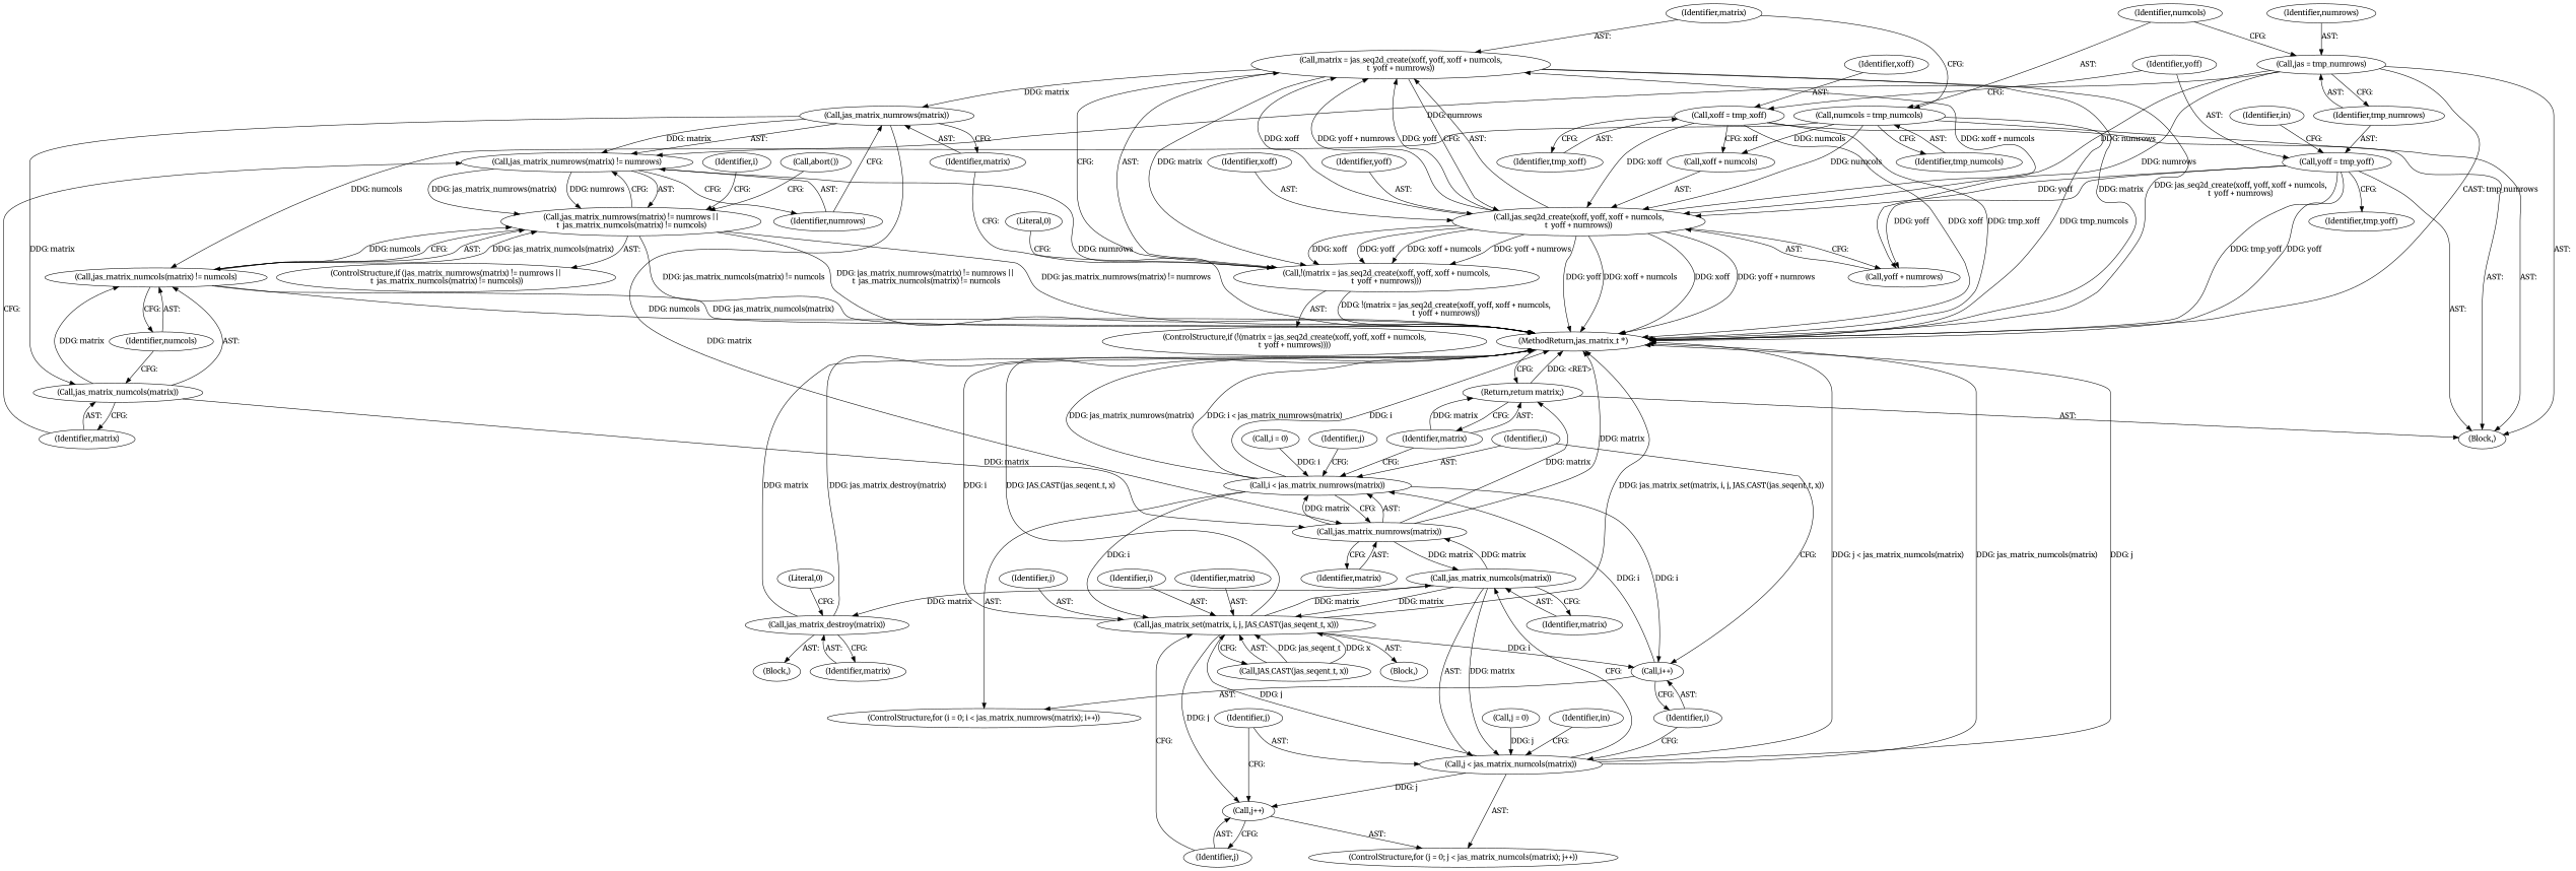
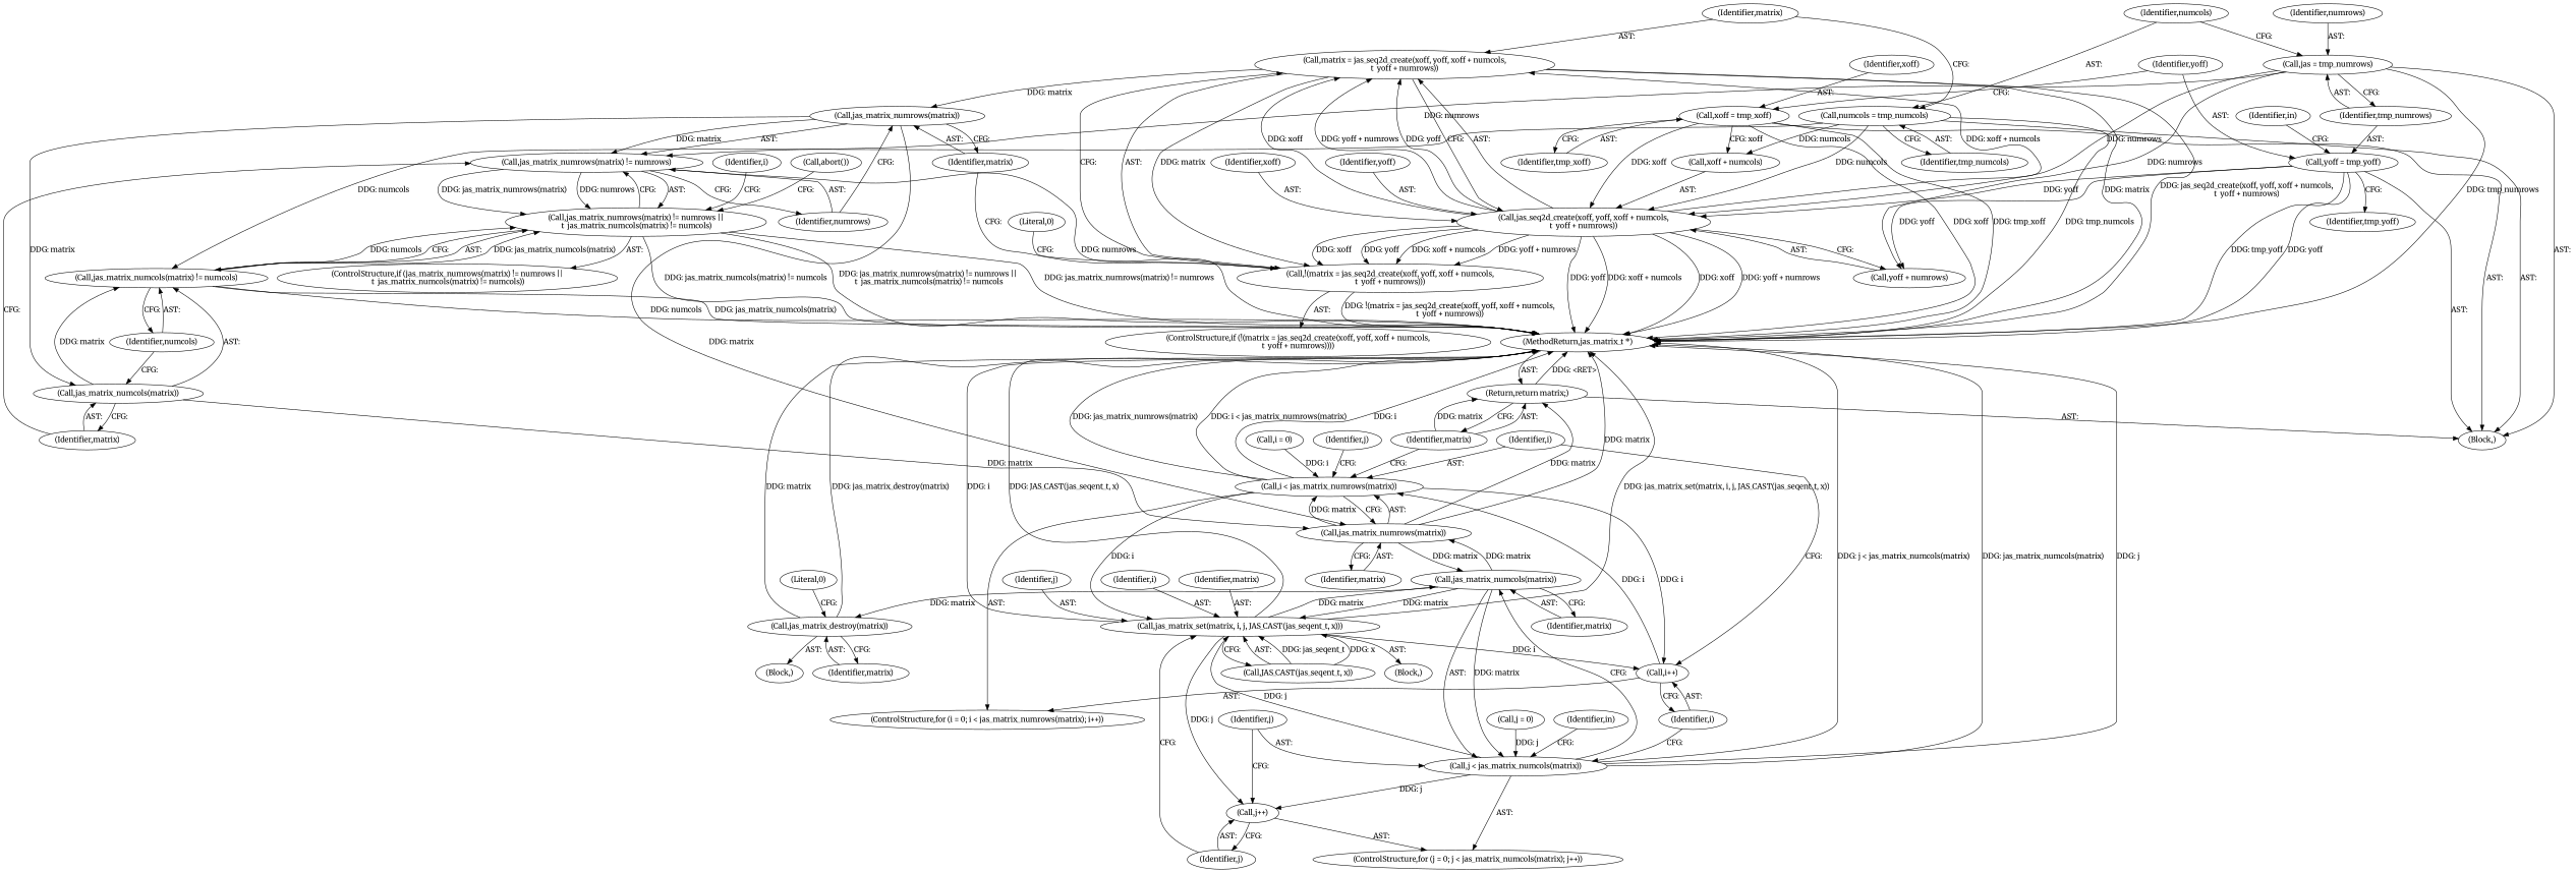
  digraph {
    fontname=Merriweather
    node [fontname=Merriweather]
    edge [fontname=Merriweather]
    n1 [label="(Call,matrix = jas_seq2d_create(xoff, yoff, xoff + numcols,\n\t  yoff + numrows))"]
    n2 [label="(Call,jas_seq2d_create(xoff, yoff, xoff + numcols,\n\t  yoff + numrows))"]
    n3 [label="(Call,!(matrix = jas_seq2d_create(xoff, yoff, xoff + numcols,\n\t  yoff + numrows)))"]
    n4 [label="(Call,jas_matrix_numrows(matrix))"]
    n5 [label="(MethodReturn,jas_matrix_t *)"]
    n6 [label="(Call,yoff + numrows)"]
    n7 [label="(ControlStructure,if (!(matrix = jas_seq2d_create(xoff, yoff, xoff + numcols,\n\t  yoff + numrows))))"]
    n8 [label="(Call,jas_matrix_numrows(matrix) != numrows)"]
    n9 [label="(Call,jas_matrix_numcols(matrix))"]
    n10 [label="(Call,jas_matrix_numrows(matrix))"]
    n11 [label="(Identifier,matrix)"]
    n12 [label="(Return,return matrix;)"]
    n13 [label="(Call,xoff = tmp_xoff)"]
    n14 [label="(Identifier,tmp_xoff)"]
    n15 [label="(Call,xoff + numcols)"]
    n16 [label="(Block,)"]
    n17 [label="(Call,yoff = tmp_yoff)"]
    n18 [label="(Identifier,tmp_yoff)"]
    n19 [label="(Call,numcols = tmp_numcols)"]
    n20 [label="(Call,jas_matrix_numcols(matrix) != numcols)"]
    n21 [label="(Identifier,tmp_numcols)"]
    n22 [label="(Call,jas_matrix_numrows(matrix) != numrows ||\n \t  jas_matrix_numcols(matrix) != numcols)"]
    n23 [label="(Identifier,numcols)"]
    n24 [label="(Call,jas = tmp_numrows)"]
    n25 [label="(Identifier,tmp_numrows)"]
    n26 [label="(Identifier,numrows)"]
    n27 [label="(Identifier,matrix)"]
    n28 [label="(Call,i < jas_matrix_numrows(matrix))"]
    n29 [label="(Call,jas_matrix_numcols(matrix))"]
    n30 [label="(Identifier,matrix)"]
    n31 [label="(ControlStructure,if (jas_matrix_numrows(matrix) != numrows ||\n \t  jas_matrix_numcols(matrix) != numcols))"]
    n32 [label="(Call,i++)"]
    n33 [label="(Call,jas_matrix_set(matrix, i, j, JAS_CAST(jas_seqent_t, x)))"]
    n34 [label="(ControlStructure,for (i = 0; i < jas_matrix_numrows(matrix); i++))"]
    n35 [label="(Call,j < jas_matrix_numcols(matrix))"]
    n36 [label="(Call,jas_matrix_destroy(matrix))"]
    n37 [label="(Identifier,matrix)"]
    n38 [label="(Identifier,matrix)"]
    n39 [label="(Identifier,i)"]
    n40 [label="(Call,j++)"]
    n41 [label="(Call,JAS_CAST(jas_seqent_t, x))"]
    n42 [label="(Block,)"]
    n43 [label="(ControlStructure,for (j = 0; j < jas_matrix_numcols(matrix); j++))"]
    n44 [label="(Identifier,j)"]
    n45 [label="(Block,)"]
    n46 [label="(Identifier,matrix)"]
    n47 [label="(Identifier,xoff)"]
    n48 [label="(Identifier,i)"]
    n49 [label="(Identifier,in)"]
    n50 [label="(Identifier,j)"]
    n51 [label="(Identifier,i)"]
    n52 [label="(Identifier,matrix)"]
    n53 [label="(Call,j = 0)"]
    n54 [label="(Identifier,yoff)"]
    n55 [label="(Identifier,in)"]
    n56 [label="(Identifier,numcols)"]
    n57 [label="(Identifier,i)"]
    n58 [label="(Identifier,xoff)"]
    n59 [label="(Literal,0)"]
    n60 [label="(Identifier,numrows)"]
    n61 [label="(Call,i = 0)"]
    n62 [label="(Identifier,j)"]
    n63 [label="(Identifier,j)"]
    n64 [label="(Identifier,matrix)"]
    n65 [label="(Call,abort())"]
    n66 [label="(Literal,0)"]
    n67 [label="(Identifier,yoff)"]
    n1 -> n2 [label="CFG: "]
    n1 -> n3 [label="AST: "]
    n1 -> n3 [label="DDG: matrix"]
    n1 -> n4 [label="DDG: matrix"]
    n1 -> n5 [label="DDG: matrix"]
    n1 -> n5 [label="DDG: jas_seq2d_create(xoff, yoff, xoff + numcols,\n\t  yoff + numrows)"]
    n2 -> n1 [label="AST: "]
    n2 -> n1 [label="DDG: xoff"]
    n2 -> n1 [label="DDG: yoff"]
    n2 -> n1 [label="DDG: xoff + numcols"]
    n2 -> n1 [label="DDG: yoff + numrows"]
    n2 -> n3 [label="DDG: xoff"]
    n2 -> n3 [label="DDG: yoff"]
    n2 -> n3 [label="DDG: xoff + numcols"]
    n2 -> n3 [label="DDG: yoff + numrows"]
    n2 -> n5 [label="DDG: xoff"]
    n2 -> n5 [label="DDG: yoff + numrows"]
    n2 -> n5 [label="DDG: yoff"]
    n2 -> n5 [label="DDG: xoff + numcols"]
    n2 -> n6 [label="CFG: "]
    n3 -> n1 [label="CFG: "]
    n3 -> n5 [label="DDG: !(matrix = jas_seq2d_create(xoff, yoff, xoff + numcols,\n\t  yoff + numrows))"]
    n3 -> n7 [label="AST: "]
    n4 -> n8 [label="AST: "]
    n4 -> n8 [label="DDG: matrix"]
    n4 -> n9 [label="DDG: matrix"]
    n4 -> n10 [label="DDG: matrix"]
    n4 -> n11 [label="CFG: "]
-   n5 -> n12 [label="CFG: "]
+   n5 -> n12 [label="AST: "]
    n6 -> n2 [label="AST: "]
    n8 -> n5 [label="DDG: numrows"]
    n8 -> n22 [label="AST: "]
    n8 -> n22 [label="DDG: jas_matrix_numrows(matrix)"]
    n8 -> n22 [label="DDG: numrows"]
    n8 -> n26 [label="CFG: "]
    n9 -> n10 [label="DDG: matrix"]
    n9 -> n20 [label="AST: "]
    n9 -> n20 [label="DDG: matrix"]
    n9 -> n27 [label="CFG: "]
    n10 -> n5 [label="DDG: matrix"]
    n10 -> n12 [label="DDG: matrix"]
    n10 -> n28 [label="AST: "]
    n10 -> n28 [label="DDG: matrix"]
    n10 -> n29 [label="DDG: matrix"]
    n10 -> n30 [label="CFG: "]
    n11 -> n3 [label="CFG: "]
    n11 -> n4 [label="AST: "]
    n12 -> n5 [label="DDG: <RET>"]
    n12 -> n16 [label="AST: "]
    n12 -> n38 [label="CFG: "]
    n13 -> n2 [label="DDG: xoff"]
    n13 -> n5 [label="DDG: xoff"]
    n13 -> n5 [label="DDG: tmp_xoff"]
    n13 -> n14 [label="CFG: "]
    n13 -> n15 [label="CFG: xoff"]
    n13 -> n16 [label="AST: "]
    n14 -> n13 [label="AST: "]
    n15 -> n2 [label="AST: "]
    n17 -> n2 [label="DDG: yoff"]
    n17 -> n5 [label="DDG: tmp_yoff"]
    n17 -> n5 [label="DDG: yoff"]
    n17 -> n6 [label="DDG: yoff"]
    n17 -> n16 [label="AST: "]
    n17 -> n18 [label="CFG: "]
    n19 -> n2 [label="DDG: numcols"]
    n19 -> n5 [label="DDG: tmp_numcols"]
    n19 -> n15 [label="DDG: numcols"]
    n19 -> n16 [label="AST: "]
    n19 -> n20 [label="DDG: numcols"]
    n19 -> n21 [label="CFG: "]
    n20 -> n5 [label="DDG: numcols"]
    n20 -> n5 [label="DDG: jas_matrix_numcols(matrix)"]
    n20 -> n22 [label="AST: "]
    n20 -> n22 [label="DDG: jas_matrix_numcols(matrix)"]
    n20 -> n22 [label="DDG: numcols"]
    n20 -> n23 [label="CFG: "]
    n21 -> n19 [label="AST: "]
    n22 -> n5 [label="DDG: jas_matrix_numrows(matrix) != numrows"]
    n22 -> n5 [label="DDG: jas_matrix_numcols(matrix) != numcols"]
    n22 -> n5 [label="DDG: jas_matrix_numrows(matrix) != numrows ||\n \t  jas_matrix_numcols(matrix) != numcols"]
    n22 -> n8 [label="CFG: "]
    n22 -> n20 [label="CFG: "]
    n22 -> n31 [label="AST: "]
    n23 -> n9 [label="CFG: "]
    n23 -> n20 [label="AST: "]
    n24 -> n2 [label="DDG: numrows"]
-   n24 -> n5 [label="CAST: tmp_numrows"]
+   n24 -> n5 [label="DDG: tmp_numrows"]
    n24 -> n6 [label="DDG: numrows"]
    n24 -> n8 [label="DDG: numrows"]
    n24 -> n16 [label="AST: "]
    n24 -> n25 [label="CFG: "]
    n25 -> n17 [label="AST: "]
    n25 -> n24 [label="AST: "]
    n26 -> n4 [label="CFG: "]
    n26 -> n8 [label="AST: "]
    n27 -> n8 [label="CFG: "]
    n27 -> n9 [label="AST: "]
    n28 -> n5 [label="DDG: jas_matrix_numrows(matrix)"]
    n28 -> n5 [label="DDG: i < jas_matrix_numrows(matrix)"]
    n28 -> n5 [label="DDG: i"]
    n28 -> n10 [label="CFG: "]
    n28 -> n32 [label="DDG: i"]
    n28 -> n33 [label="DDG: i"]
    n28 -> n34 [label="AST: "]
    n29 -> n10 [label="DDG: matrix"]
    n29 -> n33 [label="DDG: matrix"]
    n29 -> n35 [label="AST: "]
    n29 -> n35 [label="DDG: matrix"]
    n29 -> n36 [label="DDG: matrix"]
    n29 -> n37 [label="CFG: "]
    n30 -> n10 [label="AST: "]
    n32 -> n28 [label="DDG: i"]
    n32 -> n34 [label="AST: "]
    n32 -> n39 [label="CFG: "]
    n33 -> n5 [label="DDG: i"]
    n33 -> n5 [label="DDG: JAS_CAST(jas_seqent_t, x)"]
    n33 -> n5 [label="DDG: jas_matrix_set(matrix, i, j, JAS_CAST(jas_seqent_t, x))"]
    n33 -> n29 [label="DDG: matrix"]
    n33 -> n32 [label="DDG: i"]
    n33 -> n40 [label="DDG: j"]
    n33 -> n41 [label="CFG: "]
    n33 -> n42 [label="AST: "]
    n35 -> n5 [label="DDG: j < jas_matrix_numcols(matrix)"]
    n35 -> n5 [label="DDG: jas_matrix_numcols(matrix)"]
    n35 -> n5 [label="DDG: j"]
    n35 -> n29 [label="CFG: "]
    n35 -> n33 [label="DDG: j"]
    n35 -> n40 [label="DDG: j"]
    n35 -> n43 [label="AST: "]
    n36 -> n5 [label="DDG: jas_matrix_destroy(matrix)"]
    n36 -> n5 [label="DDG: matrix"]
    n36 -> n45 [label="AST: "]
    n36 -> n46 [label="CFG: "]
    n37 -> n29 [label="AST: "]
    n38 -> n12 [label="AST: "]
    n38 -> n12 [label="DDG: matrix"]
    n38 -> n28 [label="CFG: "]
    n39 -> n32 [label="AST: "]
    n39 -> n35 [label="CFG: "]
    n40 -> n43 [label="AST: "]
    n40 -> n44 [label="CFG: "]
    n41 -> n33 [label="AST: "]
    n41 -> n33 [label="DDG: jas_seqent_t"]
    n41 -> n33 [label="DDG: x"]
    n44 -> n33 [label="CFG: "]
    n44 -> n40 [label="AST: "]
    n46 -> n36 [label="AST: "]
    n47 -> n13 [label="AST: "]
    n48 -> n22 [label="CFG: "]
    n49 -> n17 [label="CFG: "]
    n50 -> n33 [label="AST: "]
    n51 -> n33 [label="AST: "]
    n52 -> n1 [label="AST: "]
    n52 -> n19 [label="CFG: "]
    n53 -> n35 [label="DDG: j"]
    n54 -> n13 [label="CFG: "]
    n54 -> n17 [label="AST: "]
    n55 -> n35 [label="CFG: "]
    n56 -> n19 [label="AST: "]
    n56 -> n24 [label="CFG: "]
    n57 -> n28 [label="AST: "]
    n57 -> n32 [label="CFG: "]
    n58 -> n2 [label="AST: "]
    n59 -> n36 [label="CFG: "]
    n60 -> n24 [label="AST: "]
    n61 -> n28 [label="DDG: i"]
    n62 -> n28 [label="CFG: "]
    n63 -> n35 [label="AST: "]
    n63 -> n40 [label="CFG: "]
    n64 -> n33 [label="AST: "]
    n65 -> n22 [label="CFG: "]
    n66 -> n3 [label="CFG: "]
    n67 -> n2 [label="AST: "]
  }
